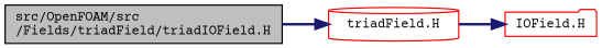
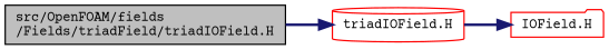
  digraph {
    fontname="Courier Prime"
    rankdir=LR
    node [color=red fontname="Courier Prime" fontsize=10]
    edge [color=midnightblue fontname="Courier Prime" fontsize=10 labelfontname=Helvetica labelfontsize=10 style=bold]
-   n1 [color=black fillcolor=grey75 fontcolor=black height=0.2 label="src/OpenFOAM/src\l/Fields/triadField/triadIOField.H" shape=box style=filled width=0.4]
-   n2 [height=0.2 label="triadField.H" shape=cylinder width=0.4]
+   n1 [color=black fillcolor=grey75 fontcolor=black height=0.2 label="src/OpenFOAM/fields\l/Fields/triadField/triadIOField.H" shape=box style=filled width=0.4]
+   n2 [height=0.2 label="triadIOField.H" shape=cylinder width=0.4]
    n3 [height=0.2 label="IOField.H" shape=folder width=0.4]
    n1 -> n2
    n2 -> n3
  }
